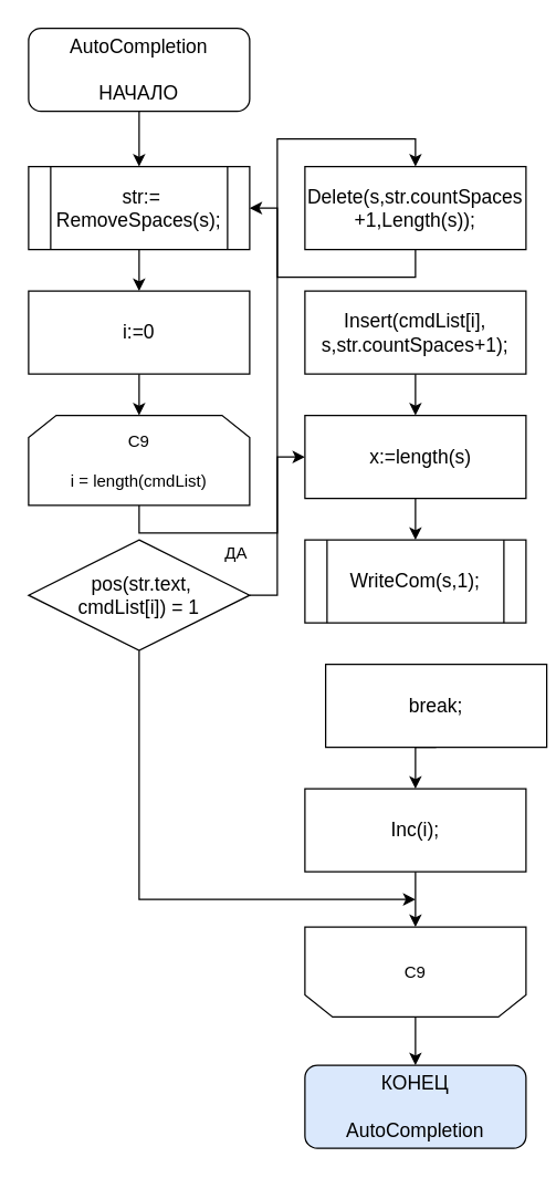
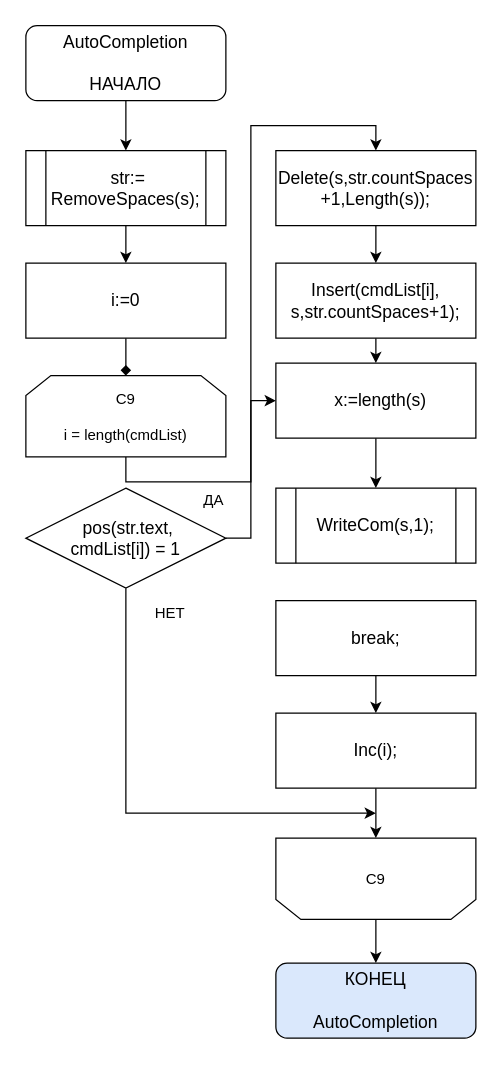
  <mxCell id="0" />
  <mxCell id="1" parent="0" />
  <mxCell id="2" style="edgeStyle=orthogonalEdgeStyle;rounded=0;orthogonalLoop=1;jettySize=auto;html=1;exitX=0.5;exitY=1;exitDx=0;exitDy=0;" edge="1" parent="1" source="3" target="5"><mxGeometry relative="1" as="geometry" /></mxCell>
  <mxCell id="3" value="&lt;font style=&quot;font-size: 14px&quot;&gt;AutoCompletion&lt;br&gt;&lt;br&gt;НАЧАЛО&lt;/font&gt;" style="rounded=1;whiteSpace=wrap;html=1;" vertex="1" parent="1"><mxGeometry x="20" y="20" width="160" height="60" as="geometry" /></mxCell>
  <mxCell id="4" style="edgeStyle=orthogonalEdgeStyle;rounded=0;orthogonalLoop=1;jettySize=auto;html=1;exitX=0.5;exitY=1;exitDx=0;exitDy=0;entryX=0.5;entryY=0;entryDx=0;entryDy=0;" edge="1" parent="1" source="5" target="7"><mxGeometry relative="1" as="geometry" /></mxCell>
  <mxCell id="5" value="&lt;font style=&quot;font-size: 14px&quot;&gt;&amp;nbsp;str:=&lt;br&gt;RemoveSpaces(s);&lt;/font&gt;" style="shape=process;whiteSpace=wrap;html=1;backgroundOutline=1;" vertex="1" parent="1"><mxGeometry x="20" y="120" width="160" height="60" as="geometry" /></mxCell>
- <mxCell id="6" style="edgeStyle=orthogonalEdgeStyle;rounded=0;orthogonalLoop=1;jettySize=auto;html=1;exitX=0.5;exitY=1;exitDx=0;exitDy=0;entryX=0.5;entryY=0;entryDx=0;entryDy=0;" edge="1" parent="1" source="7" target="9"><mxGeometry relative="1" as="geometry" /></mxCell>
+ <mxCell id="6" style="edgeStyle=orthogonalEdgeStyle;rounded=0;orthogonalLoop=1;jettySize=auto;html=1;exitX=0.5;exitY=1;exitDx=0;exitDy=0;entryX=0.5;entryY=0;entryDx=0;entryDy=0;endArrow=diamond;" edge="1" parent="1" source="7" target="9"><mxGeometry relative="1" as="geometry" /></mxCell>
  <mxCell id="7" value="&lt;font style=&quot;font-size: 14px&quot;&gt;i:=0&lt;/font&gt;" style="rounded=0;whiteSpace=wrap;html=1;" vertex="1" parent="1"><mxGeometry x="20" y="210" width="160" height="60" as="geometry" /></mxCell>
  <mxCell id="8" style="edgeStyle=orthogonalEdgeStyle;rounded=0;orthogonalLoop=1;jettySize=auto;html=1;exitX=0.5;exitY=1;exitDx=0;exitDy=0;" edge="1" parent="1" source="9" target="18"><mxGeometry relative="1" as="geometry" /></mxCell>
  <mxCell id="9" value="C9&lt;br&gt;&lt;br&gt;i = length(cmdList)" style="shape=loopLimit;whiteSpace=wrap;html=1;" vertex="1" parent="1"><mxGeometry x="20" y="300" width="160" height="65" as="geometry" /></mxCell>
  <mxCell id="10" style="edgeStyle=orthogonalEdgeStyle;rounded=0;orthogonalLoop=1;jettySize=auto;html=1;exitX=1;exitY=0.5;exitDx=0;exitDy=0;entryX=0.5;entryY=0;entryDx=0;entryDy=0;" edge="1" parent="1" source="12" target="16"><mxGeometry relative="1" as="geometry" /></mxCell>
  <mxCell id="11" style="edgeStyle=orthogonalEdgeStyle;rounded=0;orthogonalLoop=1;jettySize=auto;html=1;exitX=0.5;exitY=1;exitDx=0;exitDy=0;" edge="1" parent="1" source="12"><mxGeometry relative="1" as="geometry"><mxPoint x="300" y="650" as="targetPoint" /><Array as="points"><mxPoint x="100" y="650" /></Array></mxGeometry></mxCell>
  <mxCell id="12" value="&lt;font style=&quot;font-size: 14px&quot;&gt;&amp;nbsp;pos(str.text,&lt;br&gt;cmdList[i]) = 1&lt;/font&gt;" style="rhombus;whiteSpace=wrap;html=1;" vertex="1" parent="1"><mxGeometry x="20" y="390" width="160" height="80" as="geometry" /></mxCell>
  <mxCell id="13" style="edgeStyle=orthogonalEdgeStyle;rounded=0;orthogonalLoop=1;jettySize=auto;html=1;exitX=0.5;exitY=1;exitDx=0;exitDy=0;entryX=0.5;entryY=0;entryDx=0;entryDy=0;" edge="1" parent="1" source="14" target="18"><mxGeometry relative="1" as="geometry" /></mxCell>
  <mxCell id="14" value="&lt;font style=&quot;font-size: 14px&quot;&gt;Insert(cmdList[i],&lt;br&gt;s,str.countSpaces+1);&lt;/font&gt;" style="rounded=0;whiteSpace=wrap;html=1;" vertex="1" parent="1"><mxGeometry x="220" y="210" width="160" height="60" as="geometry" /></mxCell>
- <mxCell id="15" style="edgeStyle=orthogonalEdgeStyle;rounded=0;orthogonalLoop=1;jettySize=auto;html=1;exitX=0.5;exitY=1;exitDx=0;exitDy=0;" edge="1" parent="1" source="16" target="5"><mxGeometry relative="1" as="geometry" /></mxCell>
+ <mxCell id="15" style="edgeStyle=orthogonalEdgeStyle;rounded=0;orthogonalLoop=1;jettySize=auto;html=1;exitX=0.5;exitY=1;exitDx=0;exitDy=0;entryX=0.5;entryY=0;entryDx=0;entryDy=0;" edge="1" parent="1" source="16" target="14"><mxGeometry relative="1" as="geometry" /></mxCell>
  <mxCell id="16" value="&lt;font style=&quot;font-size: 14px&quot;&gt;Delete(s,str.countSpaces&lt;br&gt;+1,Length(s));&lt;/font&gt;" style="rounded=0;whiteSpace=wrap;html=1;" vertex="1" parent="1"><mxGeometry x="220" y="120" width="160" height="60" as="geometry" /></mxCell>
  <mxCell id="17" style="edgeStyle=orthogonalEdgeStyle;rounded=0;orthogonalLoop=1;jettySize=auto;html=1;exitX=0.5;exitY=1;exitDx=0;exitDy=0;entryX=0.5;entryY=0;entryDx=0;entryDy=0;" edge="1" parent="1" source="18" target="19"><mxGeometry relative="1" as="geometry" /></mxCell>
- <mxCell id="18" value="&lt;span style=&quot;font-size: 14px&quot;&gt;&amp;nbsp; x:=length(s)&lt;/span&gt;" style="rounded=0;whiteSpace=wrap;html=1;" vertex="1" parent="1"><mxGeometry x="220" y="300" width="160" height="60" as="geometry" /></mxCell>
+ <mxCell id="18" value="&lt;span style=&quot;font-size: 14px&quot;&gt;&amp;nbsp; x:=length(s)&lt;/span&gt;" style="rounded=0;whiteSpace=wrap;html=1;" vertex="1" parent="1"><mxGeometry x="220" y="290" width="160" height="60" as="geometry" /></mxCell>
  <mxCell id="19" value="&lt;span style=&quot;font-size: 14px&quot;&gt;WriteCom(s,1);&lt;/span&gt;" style="shape=process;whiteSpace=wrap;html=1;backgroundOutline=1;" vertex="1" parent="1"><mxGeometry x="220" y="390" width="160" height="60" as="geometry" /></mxCell>
  <mxCell id="20" style="edgeStyle=orthogonalEdgeStyle;rounded=0;orthogonalLoop=1;jettySize=auto;html=1;exitX=0.5;exitY=1;exitDx=0;exitDy=0;entryX=0.5;entryY=0;entryDx=0;entryDy=0;" edge="1" parent="1" source="21" target="26"><mxGeometry relative="1" as="geometry" /></mxCell>
- <mxCell id="21" value="&lt;span style=&quot;font-size: 14px&quot;&gt;break;&lt;/span&gt;" style="rounded=0;whiteSpace=wrap;html=1;" vertex="1" parent="1"><mxGeometry x="235" y="480" width="160" height="60" as="geometry" /></mxCell>
+ <mxCell id="21" value="&lt;span style=&quot;font-size: 14px&quot;&gt;break;&lt;/span&gt;" style="rounded=0;whiteSpace=wrap;html=1;" vertex="1" parent="1"><mxGeometry x="220" y="480" width="160" height="60" as="geometry" /></mxCell>
  <mxCell id="22" value="&lt;font style=&quot;font-size: 14px&quot;&gt;КОНЕЦ&lt;br&gt;&lt;br&gt;AutoCompletion&lt;br&gt;&lt;/font&gt;" style="rounded=1;whiteSpace=wrap;html=1;fillColor=#dae8fc;" vertex="1" parent="1"><mxGeometry x="220" y="770" width="160" height="60" as="geometry" /></mxCell>
  <mxCell id="23" style="edgeStyle=orthogonalEdgeStyle;rounded=0;orthogonalLoop=1;jettySize=auto;html=1;exitX=0.5;exitY=0;exitDx=0;exitDy=0;entryX=0.5;entryY=0;entryDx=0;entryDy=0;" edge="1" parent="1" source="24" target="22"><mxGeometry relative="1" as="geometry" /></mxCell>
  <mxCell id="24" value="C9" style="shape=loopLimit;whiteSpace=wrap;html=1;direction=west;" vertex="1" parent="1"><mxGeometry x="220" y="670" width="160" height="65" as="geometry" /></mxCell>
  <mxCell id="25" style="edgeStyle=orthogonalEdgeStyle;rounded=0;orthogonalLoop=1;jettySize=auto;html=1;exitX=0.5;exitY=1;exitDx=0;exitDy=0;entryX=0.5;entryY=1;entryDx=0;entryDy=0;" edge="1" parent="1" source="26" target="24"><mxGeometry relative="1" as="geometry" /></mxCell>
  <mxCell id="26" value="&lt;span style=&quot;font-size: 14px&quot;&gt;Inc(i);&lt;/span&gt;" style="rounded=0;whiteSpace=wrap;html=1;" vertex="1" parent="1"><mxGeometry x="220" y="570" width="160" height="60" as="geometry" /></mxCell>
  <mxCell id="27" value="ДА" style="text;html=1;align=center;verticalAlign=middle;resizable=0;points=[];autosize=1;strokeColor=none;" vertex="1" parent="1"><mxGeometry x="155" y="390" width="30" height="20" as="geometry" /></mxCell>
+ <mxCell id="28" value="НЕТ" style="text;html=1;align=center;verticalAlign=middle;resizable=0;points=[];autosize=1;strokeColor=none;" vertex="1" parent="1"><mxGeometry x="115" y="480" width="40" height="20" as="geometry" /></mxCell>
